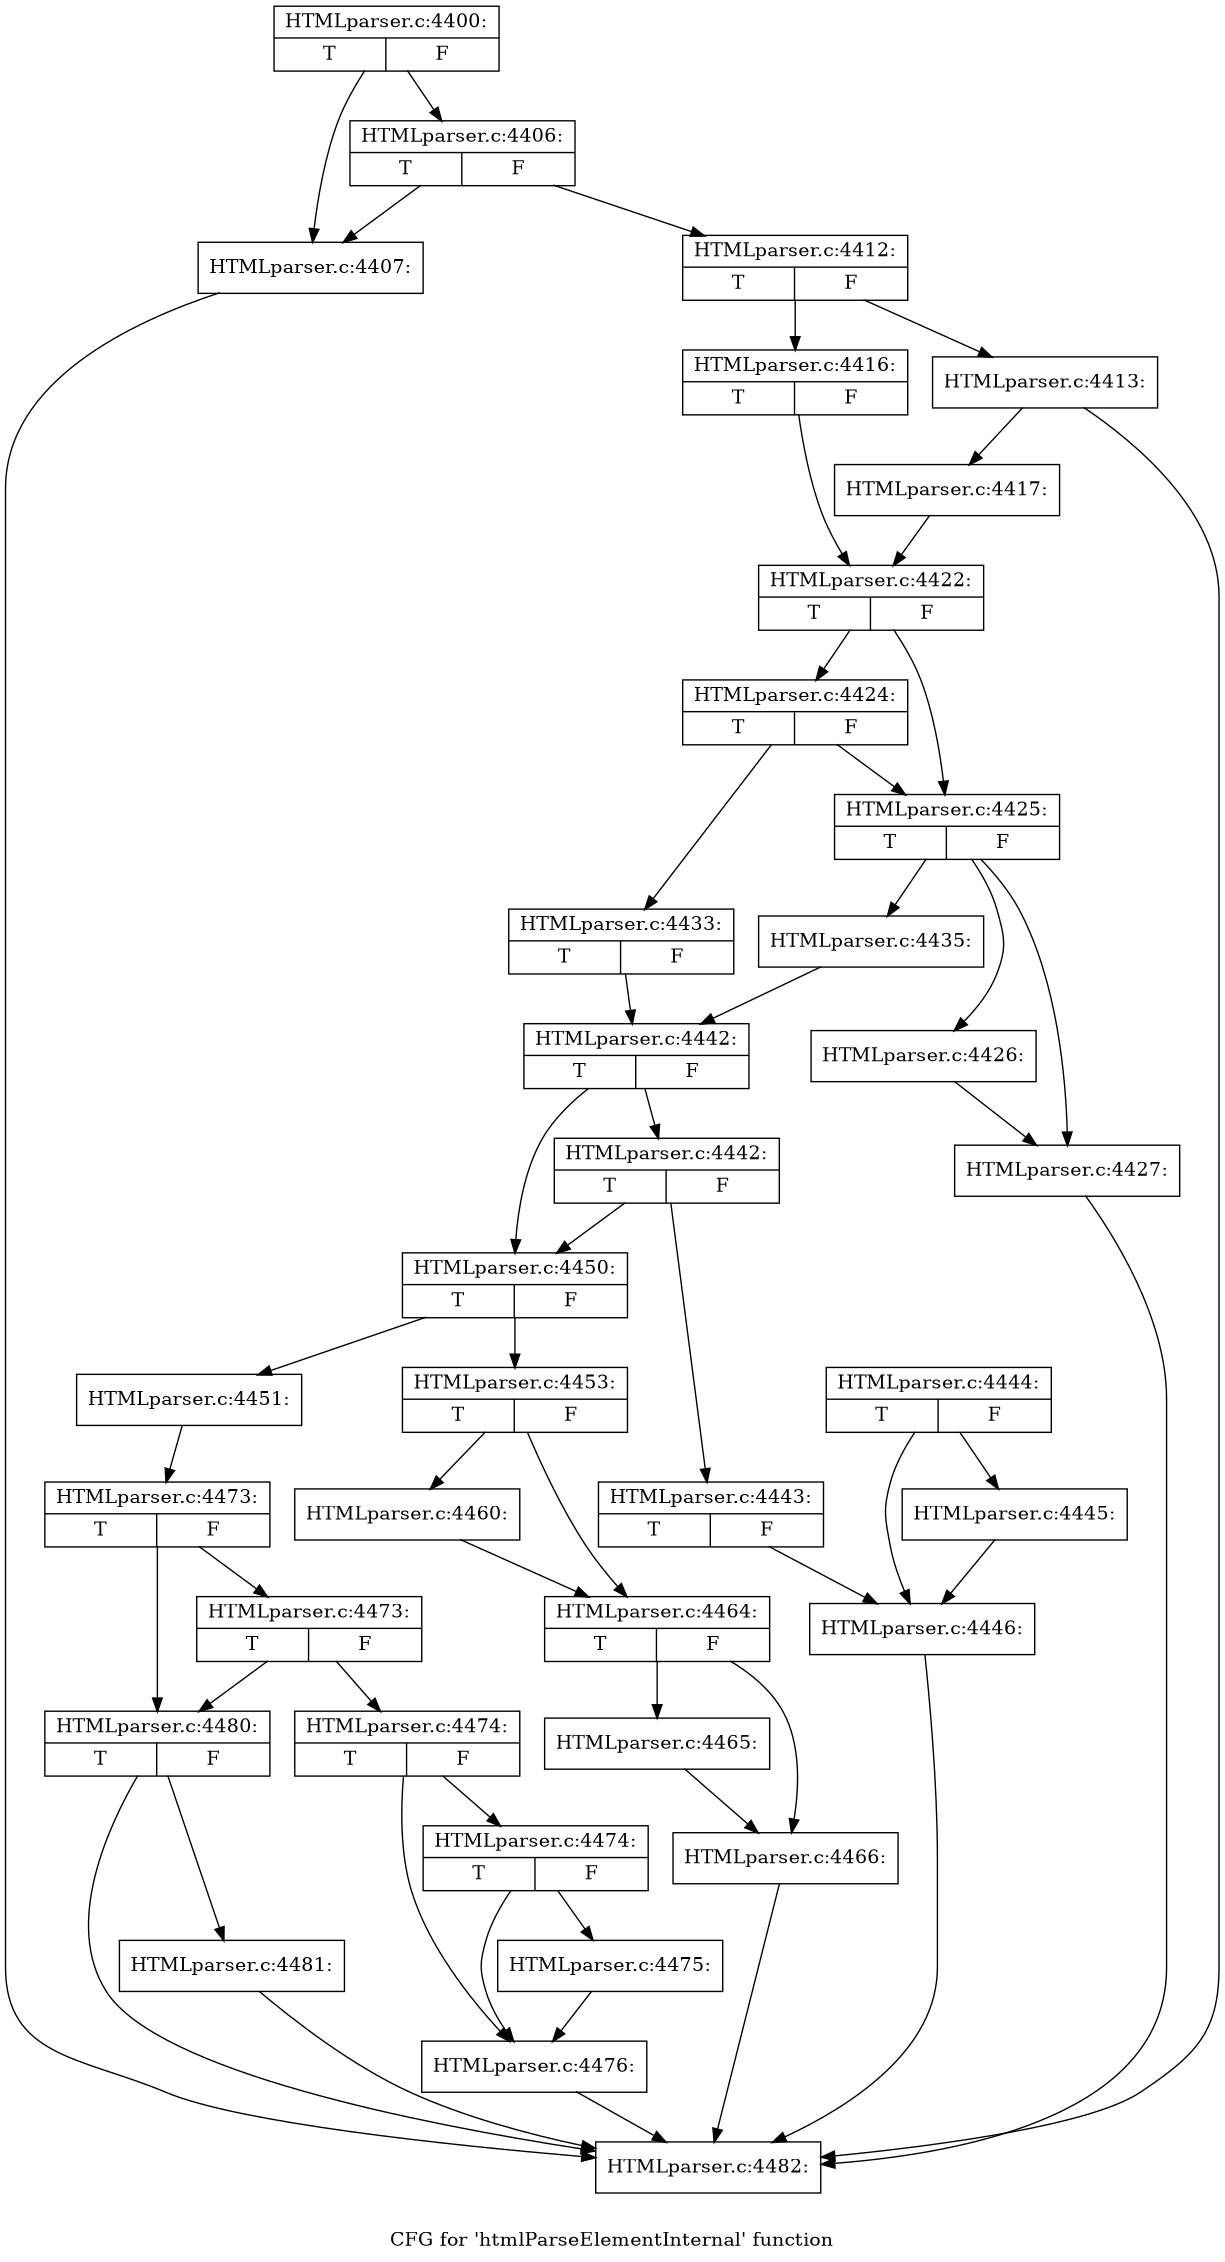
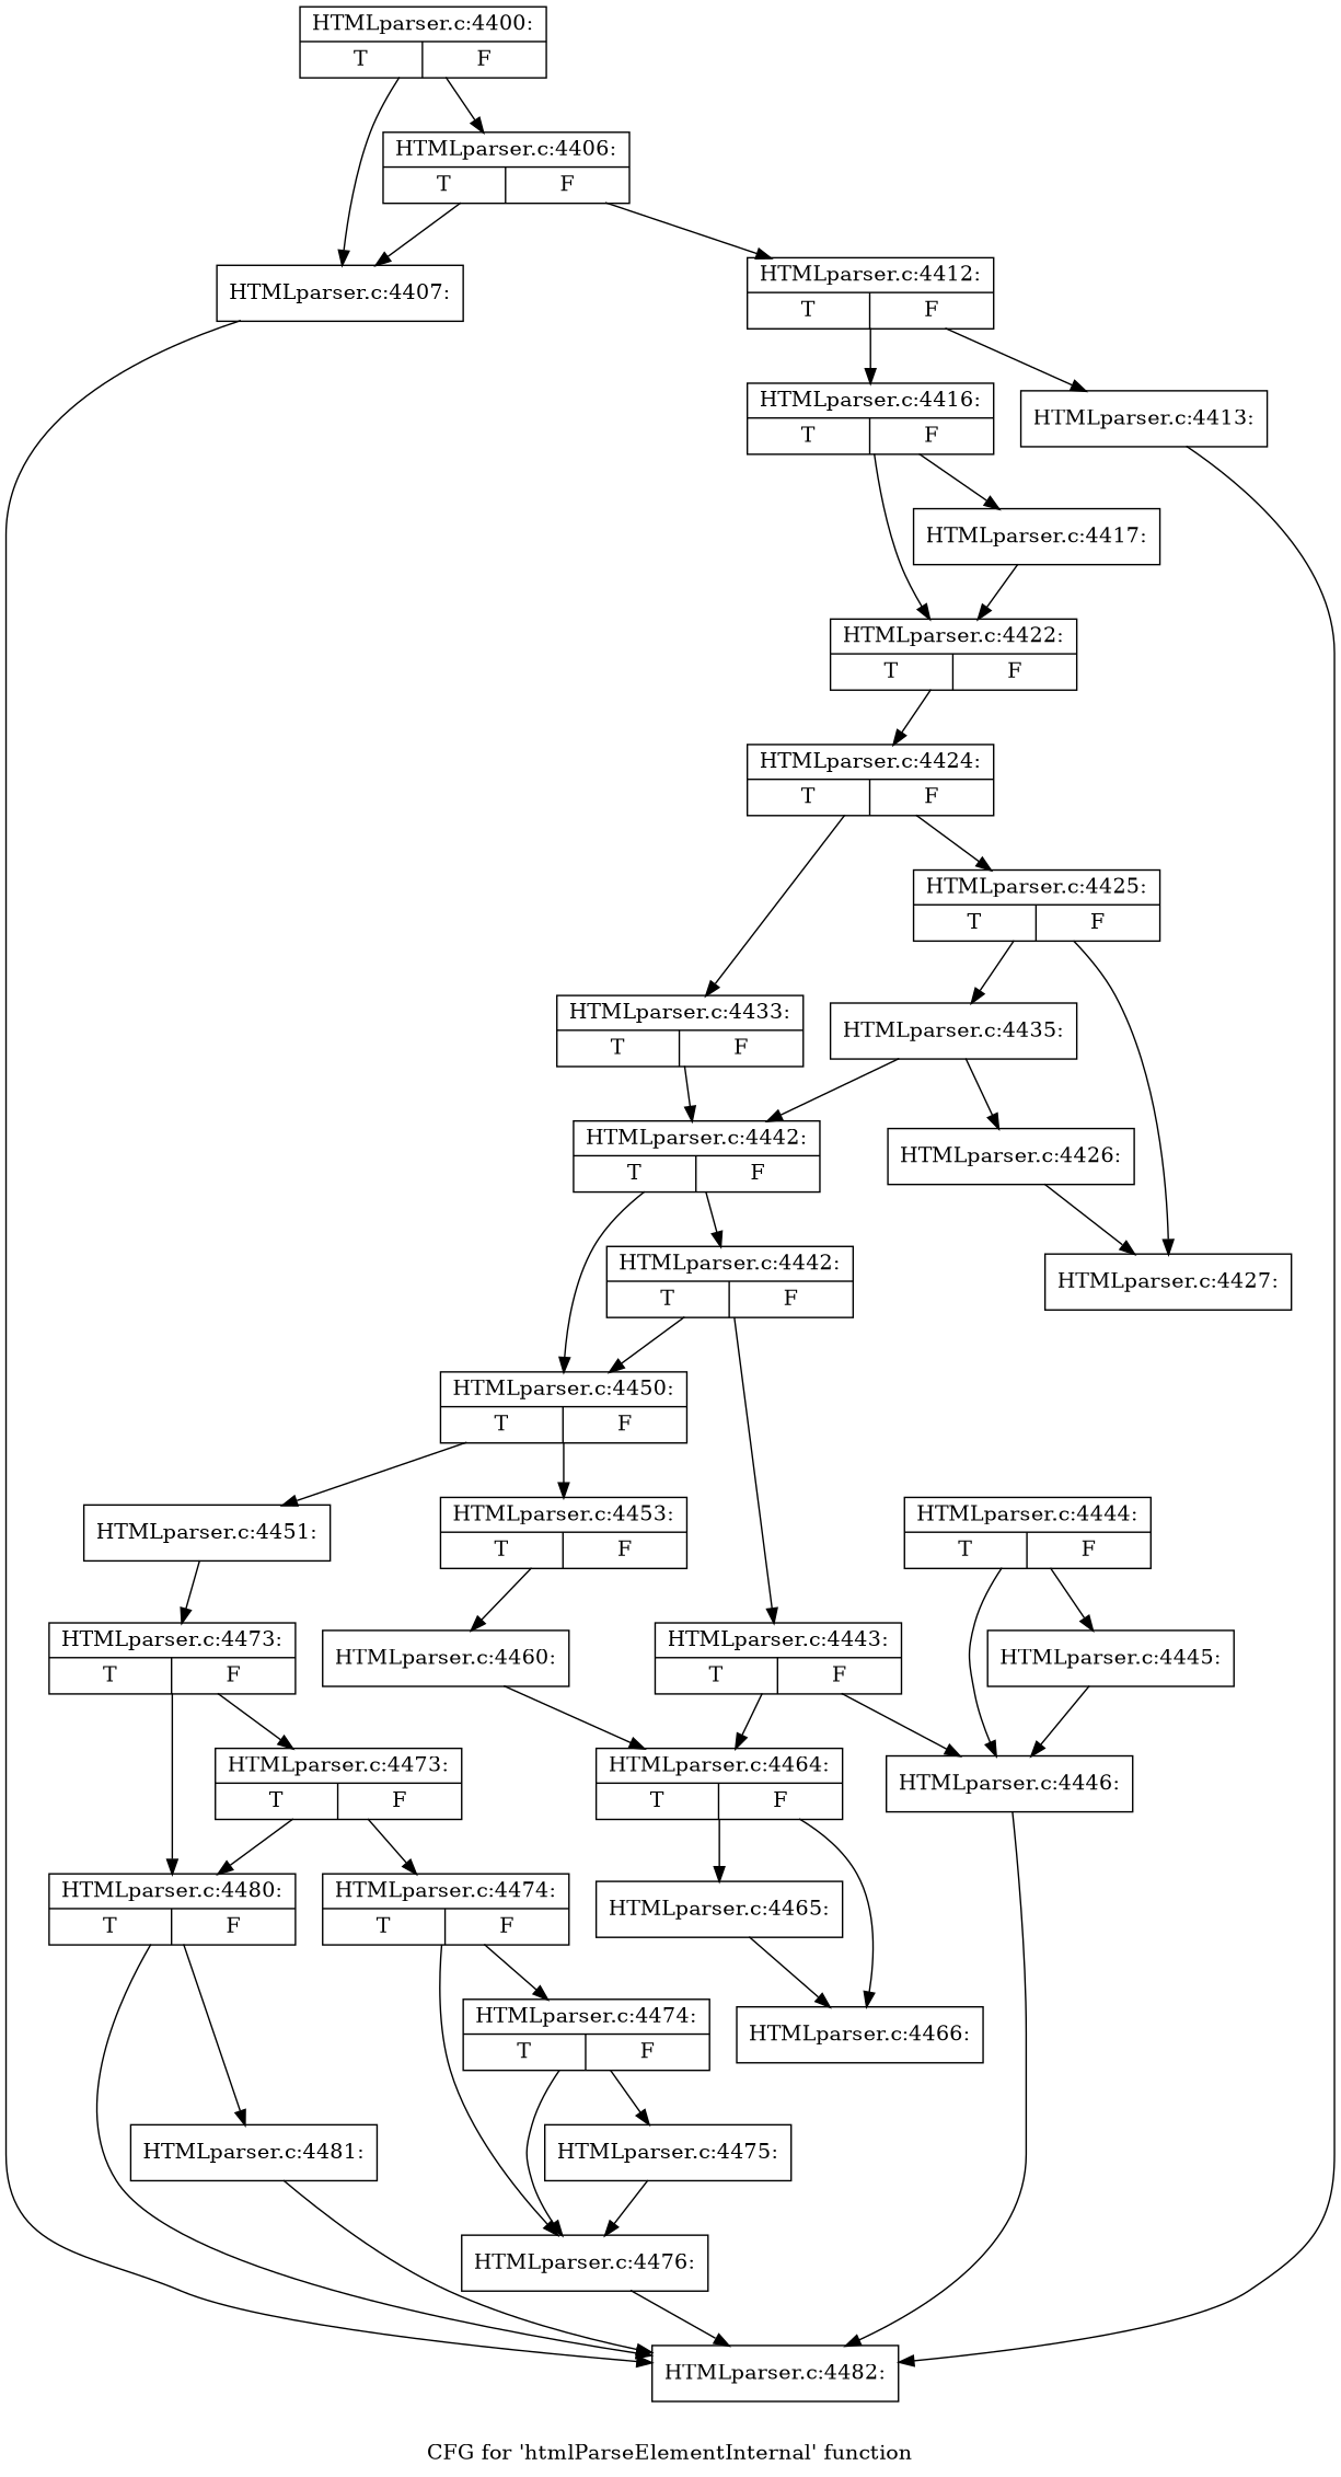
  digraph {
    label="CFG for 'htmlParseElementInternal' function"
    node [shape=record]
    n1 [label="{HTMLparser.c:4400:|{<s0>T|<s1>F}}"]
    n2 [label="{HTMLparser.c:4407:}"]
    n3 [label="{HTMLparser.c:4406:|{<s0>T|<s1>F}}"]
    n4 [label="{HTMLparser.c:4482:}"]
    n5 [label="{HTMLparser.c:4412:|{<s0>T|<s1>F}}"]
    n6 [label="{HTMLparser.c:4413:}"]
    n7 [label="{HTMLparser.c:4416:|{<s0>T|<s1>F}}"]
    n8 [label="{HTMLparser.c:4417:}"]
    n9 [label="{HTMLparser.c:4422:|{<s0>T|<s1>F}}"]
    n10 [label="{HTMLparser.c:4425:|{<s0>T|<s1>F}}"]
    n11 [label="{HTMLparser.c:4424:|{<s0>T|<s1>F}}"]
    n12 [label="{HTMLparser.c:4426:}"]
    n13 [label="{HTMLparser.c:4427:}"]
    n14 [label="{HTMLparser.c:4435:}"]
    n15 [label="{HTMLparser.c:4433:|{<s0>T|<s1>F}}"]
    n16 [label="{HTMLparser.c:4442:|{<s0>T|<s1>F}}"]
    n17 [label="{HTMLparser.c:4442:|{<s0>T|<s1>F}}"]
    n18 [label="{HTMLparser.c:4450:|{<s0>T|<s1>F}}"]
    n19 [label="{HTMLparser.c:4443:|{<s0>T|<s1>F}}"]
    n20 [label="{HTMLparser.c:4451:}"]
    n21 [label="{HTMLparser.c:4453:|{<s0>T|<s1>F}}"]
    n22 [label="{HTMLparser.c:4446:}"]
    n23 [label="{HTMLparser.c:4473:|{<s0>T|<s1>F}}"]
    n24 [label="{HTMLparser.c:4460:}"]
    n25 [label="{HTMLparser.c:4464:|{<s0>T|<s1>F}}"]
    n26 [label="{HTMLparser.c:4444:|{<s0>T|<s1>F}}"]
    n27 [label="{HTMLparser.c:4445:}"]
    n28 [label="{HTMLparser.c:4473:|{<s0>T|<s1>F}}"]
    n29 [label="{HTMLparser.c:4480:|{<s0>T|<s1>F}}"]
    n30 [label="{HTMLparser.c:4465:}"]
    n31 [label="{HTMLparser.c:4466:}"]
    n32 [label="{HTMLparser.c:4474:|{<s0>T|<s1>F}}"]
    n33 [label="{HTMLparser.c:4481:}"]
    n34 [label="{HTMLparser.c:4474:|{<s0>T|<s1>F}}"]
    n35 [label="{HTMLparser.c:4476:}"]
    n36 [label="{HTMLparser.c:4475:}"]
    n1 -> n2
    n1 -> n3
    n2 -> n4
    n3 -> n2
    n3 -> n5
    n5 -> n6
    n5 -> n7
    n6 -> n4
-   n6 -> n8
+   n7 -> n8
    n7 -> n9
    n8 -> n9
-   n9 -> n10
    n9 -> n11
-   n10 -> n12
+   n14 -> n12
    n10 -> n13
    n10 -> n14
    n11 -> n10
    n11 -> n15
    n12 -> n13
-   n13 -> n4
    n14 -> n16
    n15 -> n16
    n16 -> n17
    n16 -> n18
    n17 -> n18
    n17 -> n19
    n18 -> n20
    n18 -> n21
    n19 -> n22
    n20 -> n23
    n21 -> n24
-   n21 -> n25
+   n19 -> n25
    n22 -> n4
    n23 -> n28
    n23 -> n29
    n24 -> n25
    n25 -> n30
    n25 -> n31
    n26 -> n22
    n26 -> n27
    n27 -> n22
    n28 -> n29
    n28 -> n32
    n29 -> n4
    n29 -> n33
    n30 -> n31
-   n31 -> n4
    n32 -> n34
    n32 -> n35
    n33 -> n4
    n34 -> n35
    n34 -> n36
    n35 -> n4
    n36 -> n35
  }
